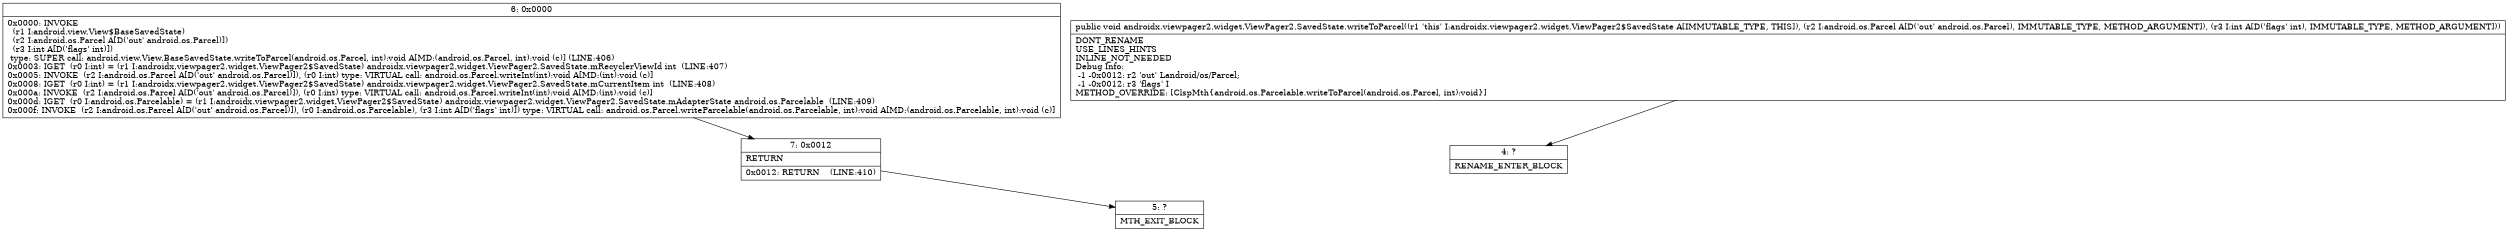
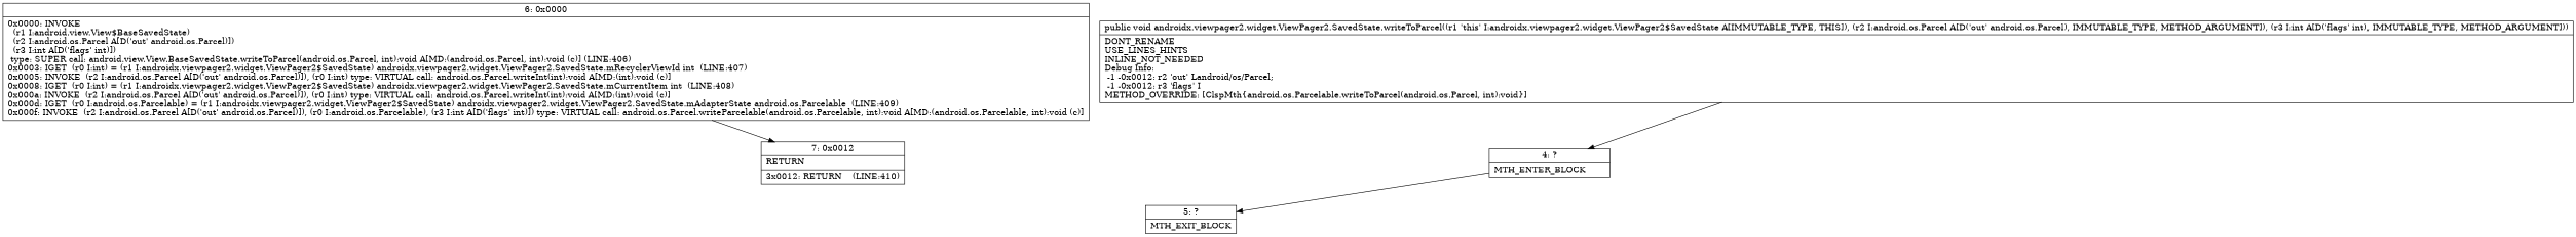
  digraph {
    node [shape=record]
-   n1 [label="{4\:\ ?|RENAME_ENTER_BLOCK\l}"]
+   n1 [label="{4\:\ ?|MTH_ENTER_BLOCK\l}"]
    n2 [label="{6\:\ 0x0000|0x0000: INVOKE  \l  (r1 I:android.view.View$BaseSavedState)\l  (r2 I:android.os.Parcel A[D('out' android.os.Parcel)])\l  (r3 I:int A[D('flags' int)])\l type: SUPER call: android.view.View.BaseSavedState.writeToParcel(android.os.Parcel, int):void A[MD:(android.os.Parcel, int):void (c)] (LINE:406)\l0x0003: IGET  (r0 I:int) = (r1 I:androidx.viewpager2.widget.ViewPager2$SavedState) androidx.viewpager2.widget.ViewPager2.SavedState.mRecyclerViewId int  (LINE:407)\l0x0005: INVOKE  (r2 I:android.os.Parcel A[D('out' android.os.Parcel)]), (r0 I:int) type: VIRTUAL call: android.os.Parcel.writeInt(int):void A[MD:(int):void (c)]\l0x0008: IGET  (r0 I:int) = (r1 I:androidx.viewpager2.widget.ViewPager2$SavedState) androidx.viewpager2.widget.ViewPager2.SavedState.mCurrentItem int  (LINE:408)\l0x000a: INVOKE  (r2 I:android.os.Parcel A[D('out' android.os.Parcel)]), (r0 I:int) type: VIRTUAL call: android.os.Parcel.writeInt(int):void A[MD:(int):void (c)]\l0x000d: IGET  (r0 I:android.os.Parcelable) = (r1 I:androidx.viewpager2.widget.ViewPager2$SavedState) androidx.viewpager2.widget.ViewPager2.SavedState.mAdapterState android.os.Parcelable  (LINE:409)\l0x000f: INVOKE  (r2 I:android.os.Parcel A[D('out' android.os.Parcel)]), (r0 I:android.os.Parcelable), (r3 I:int A[D('flags' int)]) type: VIRTUAL call: android.os.Parcel.writeParcelable(android.os.Parcelable, int):void A[MD:(android.os.Parcelable, int):void (c)]\l}"]
-   n3 [label="{7\:\ 0x0012|RETURN\l|0x0012: RETURN    (LINE:410)\l}"]
+   n3 [label="{7\:\ 0x0012|RETURN\l|3x0012: RETURN    (LINE:410)\l}"]
    n4 [label="{5\:\ ?|MTH_EXIT_BLOCK\l}"]
    n5 [label="{public void androidx.viewpager2.widget.ViewPager2.SavedState.writeToParcel((r1 'this' I:androidx.viewpager2.widget.ViewPager2$SavedState A[IMMUTABLE_TYPE, THIS]), (r2 I:android.os.Parcel A[D('out' android.os.Parcel), IMMUTABLE_TYPE, METHOD_ARGUMENT]), (r3 I:int A[D('flags' int), IMMUTABLE_TYPE, METHOD_ARGUMENT]))  | DONT_RENAME\lUSE_LINES_HINTS\lINLINE_NOT_NEEDED\lDebug Info:\l  \-1 \-0x0012: r2 'out' Landroid\/os\/Parcel;\l  \-1 \-0x0012: r3 'flags' I\lMETHOD_OVERRIDE: [ClspMth\{android.os.Parcelable.writeToParcel(android.os.Parcel, int):void\}]\l}"]
    n2 -> n3
-   n3 -> n4
+   n1 -> n4
    n5 -> n1
  }
